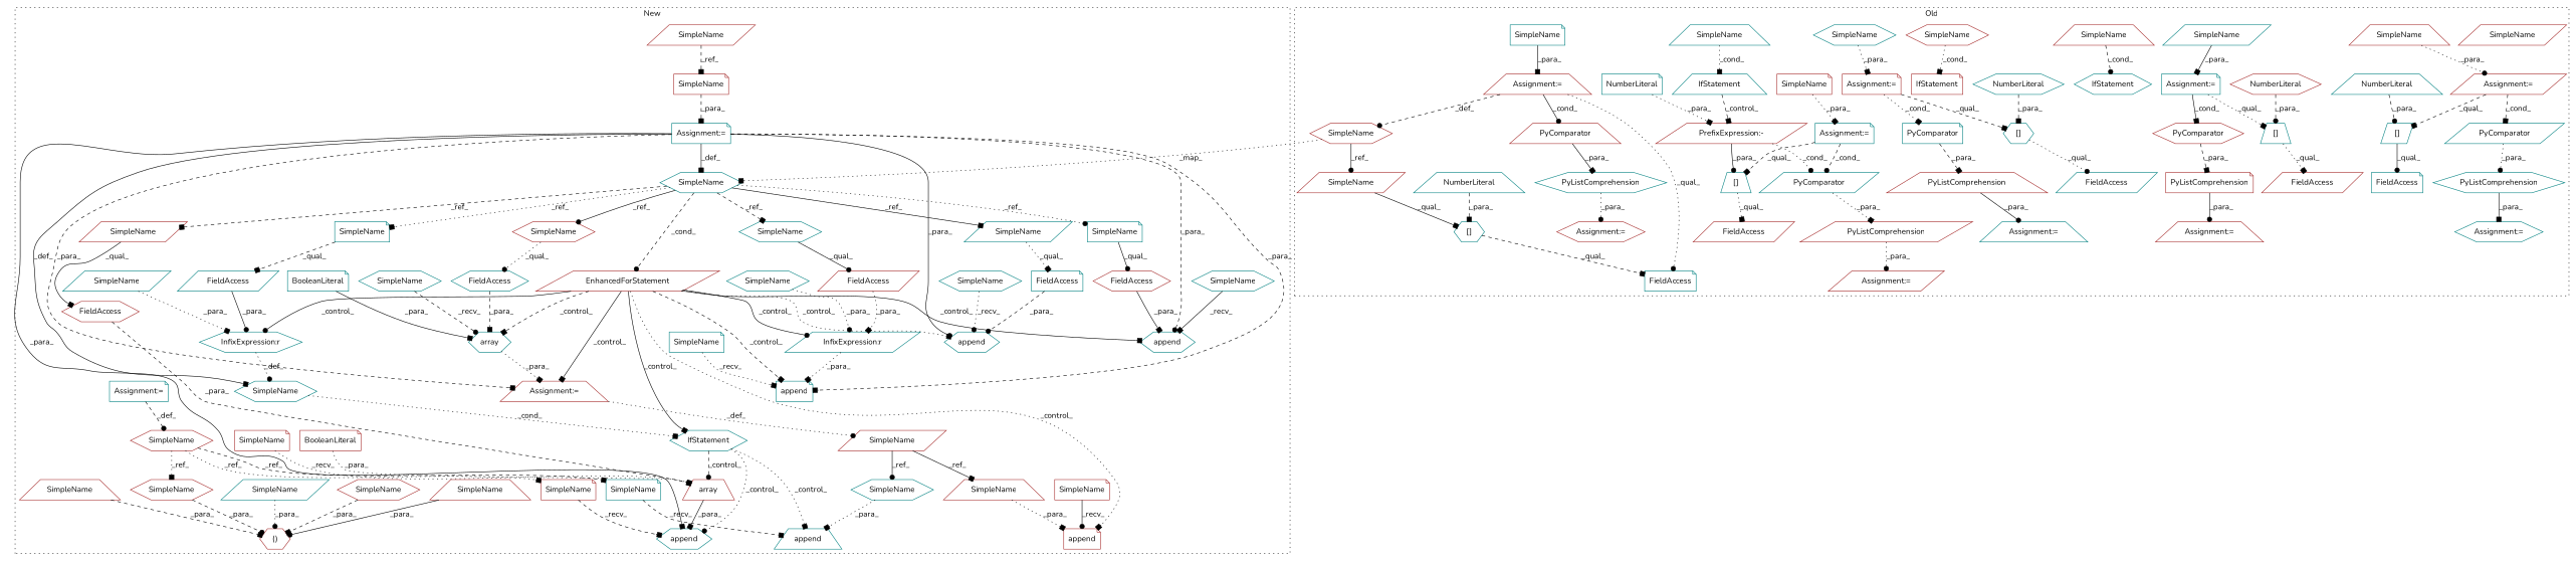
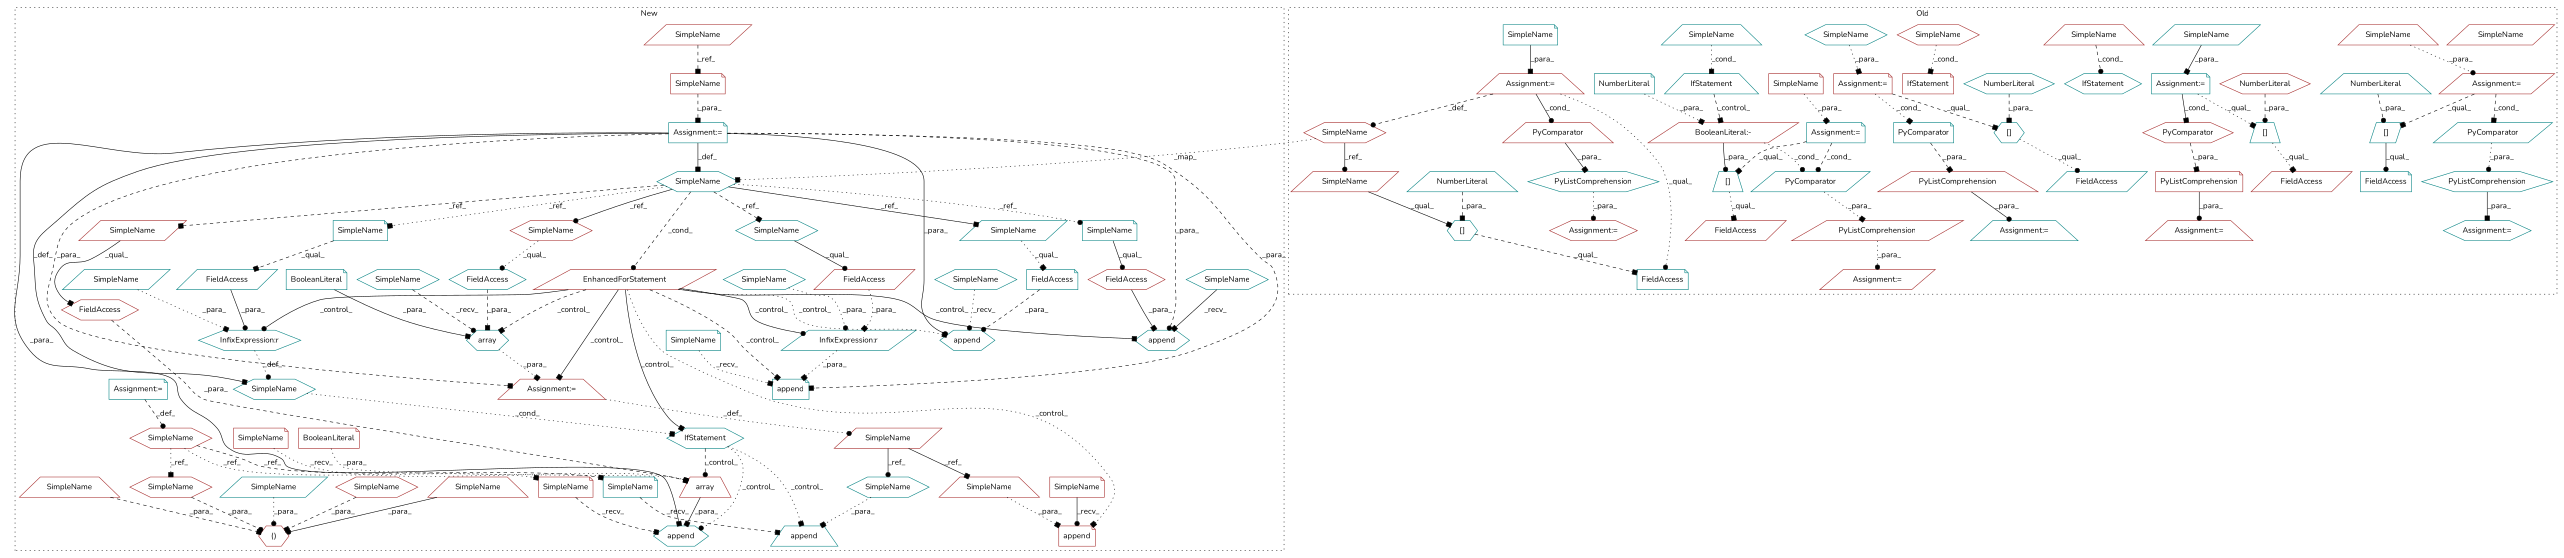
  digraph {
    fontname=Nunito
    node [a=42 l=5 s=1446 shape=hexagon color=teal fontname=Nunito]
    edge [style=dotted arrowhead=box fontname=Nunito]
    n1 [a=109 l=100 label=PyListComprehension]
    n2 [a=113 l=23 label=PyComparator s=1515 shape=trapezium color=brown]
    n3 [a=7 l=23 label="Assignment:=" s=1515 shape=trapezium color=brown]
    n4 [a=7 l=12 label="Assignment:=" s=1434 color=brown]
    n5 [a=2 l="4,1" label="[]" s="1446,1451"]
    n6 [a=34 l=1 label=NumberLiteral s=1450 shape=trapezium]
    n7 [l=3 label=SimpleName s=1518 color=brown]
    n8 [a=7 l=23 label="Assignment:=" s=1031 shape=note color=brown]
    n9 [a=113 l=23 label=PyComparator s=1031 shape=note]
    n10 [a=2 l="4,1" label="[]" s="961,966"]
    n11 [a=34 l=1 label=NumberLiteral s=965]
    n12 [a=22 l=11 label=FieldAccess shape=note]
    n13 [a=22 l=12 label=FieldAccess s=961 shape=parallelogram]
    n14 [a=7 l=23 label="Assignment:=" s=1398 shape=parallelogram color=brown]
    n15 [a=113 l=23 label=PyComparator s=1398 shape=parallelogram]
    n16 [a=2 l="4,1" label="[]" s="1327,1332" shape=parallelogram]
    n17 [a=34 l=1 label=NumberLiteral s=1331 shape=trapezium]
    n18 [a=22 l=13 label=FieldAccess s=1327 shape=note]
    n19 [a=109 l=102 label=PyListComprehension s=1327]
    n20 [a=7 l=23 label="Assignment:=" s=1277 shape=note]
    n21 [a=113 l=23 label=PyComparator s=1277 color=brown]
    n22 [a=2 l="4,1" label="[]" s="1206,1211" shape=trapezium]
    n23 [a=34 l=1 label=NumberLiteral s=1210 color=brown]
    n24 [a=22 l=13 label=FieldAccess s=1206 shape=parallelogram color=brown]
    n25 [a=109 l=102 label=PyListComprehension s=1206 shape=note color=brown]
    n26 [a=7 l=12 label="Assignment:=" s=1194 shape=trapezium color=brown]
    n27 [a=109 l=101 label=PyListComprehension s=961 shape=trapezium color=brown]
    n28 [a=7 l=23 label="Assignment:=" s=1156 shape=note]
    n29 [a=113 l=23 label=PyComparator s=1156 shape=parallelogram]
    n30 [a=2 l="4,1" label="[]" s="1085,1091" shape=trapezium]
    n31 [a=22 l=13 label=FieldAccess s=1085 shape=parallelogram color=brown]
    n32 [a=7 l=12 label="Assignment:=" s=949 shape=trapezium]
    n33 [a=7 l=12 label="Assignment:=" s=1315]
    n34 [a=7 l=12 label="Assignment:=" s=1073 shape=parallelogram color=brown]
-   n35 [a=38 l=1 label="PrefixExpression:-" s=1089 shape=parallelogram color=brown]
+   n35 [a=38 l=1 label="BooleanLiteral:-" s=1089 shape=parallelogram color=brown]
    n36 [a=34 l=1 label=NumberLiteral s=1090 shape=note]
    n37 [a=25 l=23 label=IfStatement s=1031 shape=note color=brown]
    n38 [label=SimpleName s=1174 shape=parallelogram color=brown]
    n39 [a=25 l=23 label=IfStatement s=1156 shape=trapezium]
    n40 [a=109 l=102 label=PyListComprehension s=1085 shape=parallelogram color=brown]
    n41 [a=25 l=23 label=IfStatement s=1277]
    n42 [label=SimpleName s=1295 shape=trapezium color=brown]
    n43 [label=SimpleName s=1174 shape=trapezium]
    n44 [label=SimpleName s=1049 color=brown]
    n45 [label=SimpleName s=1407 shape=trapezium color=brown]
    n46 [label=SimpleName s=1286 shape=parallelogram]
    n47 [label=SimpleName s=1040]
    n48 [label=SimpleName s=1524 shape=note]
    n49 [label=SimpleName s=1165 shape=note color=brown]
    n50 [l=3 label=SimpleName shape=parallelogram color=brown]
    n51 [a=32 l="6,1" label=array s="1306,1327"]
    n52 [a=7 l=1 label="Assignment:=" s=1299 shape=trapezium color=brown]
    n53 [a=7 l="53,2" label="Assignment:=" s="1216,1284" shape=note]
    n54 [a=70 l="53,2" label=EnhancedForStatement s="1216,1284" shape=parallelogram color=brown]
    n55 [l=3 label=SimpleName s=1273]
    n56 [a=27 l=4 label="InfixExpression:r" s=1459 shape=parallelogram]
    n57 [a=27 l=4 label="InfixExpression:r" s=1494]
    n58 [label=SimpleName s=835 shape=parallelogram color=brown]
    n59 [a=32 l="6,1" label=array s="1590,1616" shape=trapezium color=brown]
    n60 [label=SimpleName l="" s=""]
    n61 [a=32 l="7,1" label=append s="1577,1617"]
    n62 [a=22 l=14 label=FieldAccess s=1445 shape=parallelogram color=brown]
    n63 [a=22 l=14 label=FieldAccess s=1480 shape=parallelogram]
    n64 [a=22 l=10 label=FieldAccess s=1413 shape=note]
    n65 [a=22 l=10 label=FieldAccess s=1379 color=brown]
    n66 [a=22 l=14 label=FieldAccess s=1596 color=brown]
    n67 [a=22 l=9 label=FieldAccess s=1312]
    n68 [a=9 label=BooleanLiteral s=1322 shape=note]
    n69 [a=25 l="4,2" label=IfStatement s="1476,1502"]
    n70 [a=9 label=BooleanLiteral s=1611 shape=note color=brown]
    n71 [a=32 l="7,1" label=append s="1526,1538" shape=trapezium]
    n72 [label=SimpleName s=1294 shape=parallelogram color=brown]
    n73 [a=32 l="7,1" label=append s="1343,1355" shape=note color=brown]
    n74 [a=106 l=88 label="()" s=1007 color=brown]
    n75 [a=32 l="7,1" label=append s="1438,1467" shape=note]
    n76 [a=32 l="7,1" label=append s="1406,1423"]
    n77 [a=32 l="7,1" label=append s="1372,1389"]
    n78 [l=11 label=SimpleName s=881 color=brown]
    n79 [a=7 l=11 label="Assignment:=" s=881 shape=note]
    n80 [l=11 label=SimpleName s=1084 color=brown]
    n81 [l=11 label=SimpleName s=1565 shape=note color=brown]
    n82 [l=11 label=SimpleName s=1514 shape=note]
    n83 [l=6 label=SimpleName s=1336 shape=note color=brown]
    n84 [l=6 label=SimpleName s=1007 color=brown]
    n85 [label=SimpleName s=1300]
    n86 [label=SimpleName s=1584 shape=note color=brown]
    n87 [label=SimpleName s=1279 shape=note color=brown]
    n88 [l=7 label=SimpleName s=1364]
    n89 [l=7 label=SimpleName s=1026 shape=trapezium color=brown]
    n90 [label=SimpleName s=1066 shape=parallelogram]
    n91 [label=SimpleName s=1432 shape=note]
    n92 [label=SimpleName s=1350 shape=trapezium color=brown]
    n93 [label=SimpleName s=1533]
    n94 [l=3 label=SimpleName s=1413 shape=parallelogram]
    n95 [l=3 label=SimpleName s=1312 color=brown]
    n96 [l=3 label=SimpleName s=1445]
    n97 [l=3 label=SimpleName s=1480 shape=note]
    n98 [l=3 label=SimpleName s=1379 shape=note]
    n99 [l=3 label=SimpleName s=1596 shape=parallelogram color=brown]
    n100 [l=7 label=SimpleName s=1046 shape=trapezium color=brown]
    n101 [l=7 label=SimpleName s=1398]
    n102 [l=4 label=SimpleName s=1498 shape=parallelogram]
    n103 [l=4 label=SimpleName s=1463]
    subgraph cluster_1 {
      label=Old
      style=dotted
      n1
      n2
      n3
      n4
      n5
      n6
      n7
      n8
      n9
      n10
      n11
      n12
      n13
      n14
      n15
      n16
      n17
      n18
      n19
      n20
      n21
      n22
      n23
      n24
      n25
      n26
      n27
      n28
      n29
      n30
      n31
      n32
      n33
      n34
      n35
      n36
      n37
      n38
      n39
      n40
      n41
      n42
      n43
      n44
      n45
      n46
      n47
      n48
      n49
      n50
    }
    subgraph cluster_2 {
      label=New
      style=dotted
      n51
      n52
      n53
      n54
      n55
      n56
      n57
      n58
      n59
      n60
      n61
      n62
      n63
      n64
      n65
      n66
      n67
      n68
      n69
      n70
      n71
      n72
      n73
      n74
      n75
      n76
      n77
      n78
      n79
      n80
      n81
      n82
      n83
      n84
      n85
      n86
      n87
      n88
      n89
      n90
      n91
      n92
      n93
      n94
      n95
      n96
      n97
      n98
      n99
      n100
      n101
      n102
      n103
    }
    n1 -> n4 [label=_para_ arrowhead=dot]
    n2 -> n1 [label=_para_ style=solid]
    n3 -> n2 [label=_cond_ style=solid arrowhead=dot]
    n3 -> n7 [label=_def_ style=dashed arrowhead=dot]
    n3 -> n12 [label=_qual_ arrowhead=dot]
    n5 -> n12 [label=_qual_ style=dashed]
    n6 -> n5 [label=_para_ style=dashed]
    n7 -> n50 [label=_ref_ style=solid arrowhead=dot]
    n7 -> n55 [label=_map_]
    n8 -> n9 [label=_cond_]
    n8 -> n10 [label=_qual_ style=dashed]
    n9 -> n27 [label=_para_ style=dashed]
    n10 -> n13 [label=_qual_ arrowhead=dot]
    n11 -> n10 [label=_para_ style=dashed]
    n14 -> n15 [label=_cond_ style=dashed]
    n14 -> n16 [label=_qual_ style=dashed]
    n15 -> n19 [label=_para_ arrowhead=dot]
    n16 -> n18 [label=_qual_ style=solid arrowhead=dot]
    n17 -> n16 [label=_para_ style=dashed arrowhead=dot]
    n19 -> n33 [label=_para_ style=solid]
    n20 -> n21 [label=_cond_ style=solid]
    n20 -> n22 [label=_qual_]
    n21 -> n25 [label=_para_ style=dashed]
    n22 -> n24 [label=_qual_]
    n23 -> n22 [label=_para_ style=dashed arrowhead=dot]
    n25 -> n26 [label=_para_ style=solid arrowhead=dot]
    n27 -> n32 [label=_para_ style=solid arrowhead=dot]
    n28 -> n29 [label=_cond_ style=dashed arrowhead=dot]
    n28 -> n30 [label=_qual_ style=dashed]
    n29 -> n40 [label=_para_]
    n30 -> n31 [label=_qual_]
    n35 -> n29 [label=_cond_ arrowhead=dot]
    n35 -> n30 [label=_para_ style=solid arrowhead=dot]
    n36 -> n35 [label=_para_]
    n39 -> n35 [label=_control_ style=dashed]
    n40 -> n34 [label=_para_ arrowhead=dot]
    n42 -> n41 [label=_cond_ style=dashed arrowhead=dot]
    n43 -> n39 [label=_cond_]
    n44 -> n37 [label=_cond_]
    n45 -> n14 [label=_para_ arrowhead=dot]
    n46 -> n20 [label=_para_ style=solid]
    n47 -> n8 [label=_para_]
    n48 -> n3 [label=_para_ style=solid]
    n49 -> n28 [label=_para_]
    n50 -> n5 [label=_qual_ style=solid]
    n51 -> n52 [label=_para_]
    n52 -> n72 [label=_def_ arrowhead=dot]
    n53 -> n52 [label=_para_ style=dashed]
    n53 -> n55 [label=_def_ style=solid]
    n53 -> n60 [label=_def_ style=solid]
    n53 -> n61 [label=_para_ style=solid]
    n53 -> n75 [label=_para_ style=dashed]
    n53 -> n76 [label=_para_ style=solid arrowhead=dot]
    n53 -> n77 [label=_para_ style=dashed arrowhead=dot]
    n54 -> n51 [label=_control_ style=dashed]
    n54 -> n52 [label=_control_ style=solid]
    n54 -> n56 [label=_control_ style=solid arrowhead=dot]
    n54 -> n57 [label=_control_ style=solid arrowhead=dot]
    n54 -> n69 [label=_control_ style=solid]
    n54 -> n73 [label=_control_]
    n54 -> n75 [label=_control_ style=dashed]
    n54 -> n76 [label=_control_]
    n54 -> n77 [label=_control_ style=solid]
    n55 -> n54 [label=_cond_ style=dashed arrowhead=dot]
    n55 -> n94 [label=_ref_ style=solid]
    n55 -> n95 [label=_ref_ style=solid arrowhead=dot]
    n55 -> n96 [label=_ref_ style=dashed]
    n55 -> n97 [label=_ref_]
    n55 -> n98 [label=_ref_ arrowhead=dot]
    n55 -> n99 [label=_ref_ style=dashed]
    n56 -> n75 [label=_para_]
    n57 -> n60 [label=_def_ arrowhead=dot]
    n58 -> n87 [label=_ref_ style=dashed]
    n59 -> n61 [label=_para_ style=solid]
    n60 -> n69 [label=_cond_]
    n62 -> n56 [label=_para_]
    n63 -> n57 [label=_para_ style=solid arrowhead=dot]
    n64 -> n76 [label=_para_ style=dashed arrowhead=dot]
    n65 -> n77 [label=_para_ style=solid]
    n66 -> n59 [label=_para_ style=dashed]
    n67 -> n51 [label=_para_ style=dashed]
    n68 -> n51 [label=_para_ style=solid]
    n69 -> n59 [label=_control_ style=dashed arrowhead=dot]
    n69 -> n61 [label=_control_ arrowhead=dot]
    n69 -> n71 [label=_control_]
    n70 -> n59 [label=_para_ arrowhead=dot]
    n72 -> n92 [label=_ref_ style=solid]
    n72 -> n93 [label=_ref_ style=solid arrowhead=dot]
    n78 -> n80 [label=_ref_]
    n78 -> n81 [label=_ref_]
    n78 -> n82 [label=_ref_ style=dashed]
    n79 -> n78 [label=_def_ style=dashed arrowhead=dot]
    n80 -> n74 [label=_para_ style=dashed arrowhead=dot]
    n81 -> n61 [label=_recv_ style=dashed]
    n82 -> n71 [label=_recv_ style=dashed]
    n83 -> n73 [label=_recv_ style=solid arrowhead=dot]
    n84 -> n74 [label=_para_ style=dashed]
    n85 -> n51 [label=_recv_ style=dashed arrowhead=dot]
    n86 -> n59 [label=_recv_]
    n87 -> n53 [label=_para_ style=dashed]
    n88 -> n77 [label=_recv_ style=solid]
    n89 -> n74 [label=_para_ style=solid arrowhead=dot]
    n90 -> n74 [label=_para_ arrowhead=dot]
    n91 -> n75 [label=_recv_]
    n92 -> n73 [label=_para_]
    n93 -> n71 [label=_para_]
    n94 -> n64 [label=_qual_]
    n95 -> n67 [label=_qual_ arrowhead=dot]
    n96 -> n62 [label=_qual_ style=solid arrowhead=dot]
    n97 -> n63 [label=_qual_ style=dashed]
    n98 -> n65 [label=_qual_ style=solid arrowhead=dot]
    n99 -> n66 [label=_qual_ style=solid]
    n100 -> n74 [label=_para_ style=dashed]
    n101 -> n76 [label=_recv_ arrowhead=dot]
    n102 -> n57 [label=_para_]
    n103 -> n56 [label=_para_ arrowhead=dot]
  }
